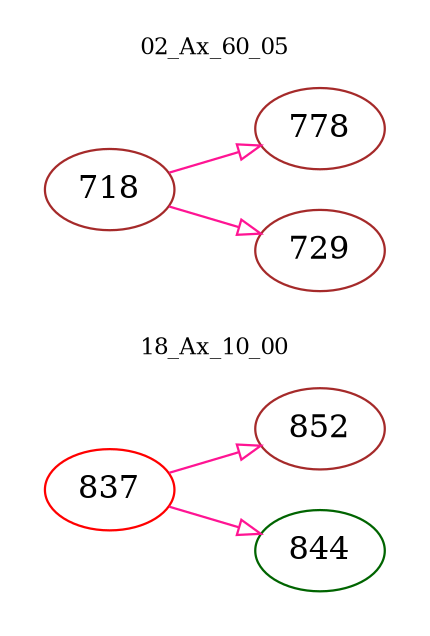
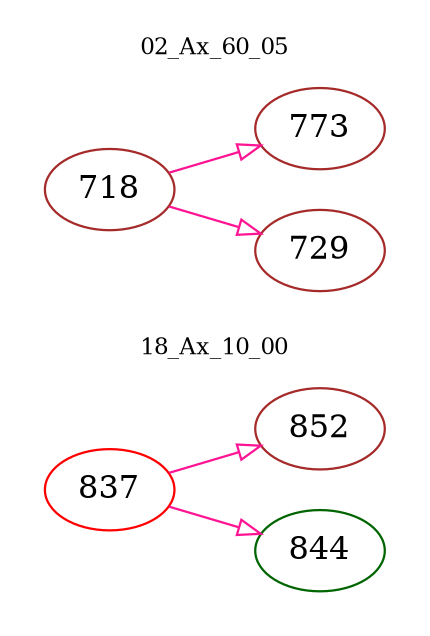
  digraph {
    rankdir=LR
    node [color=brown]
    edge [arrowhead=onormal color=deeppink]
    n1 [color=red label=837]
    n2 [color=darkgreen label=844]
    n3 [label=852]
    n4 [label=718]
    n5 [label=729]
-   n6 [label=778]
+   n6 [label=773]
    subgraph cluster_1 {
      color=white
      fontsize=10
      label="18_Ax_10_00"
      n1
      n2
      n3
    }
    subgraph cluster_2 {
      color=white
      fontsize=10
      label="02_Ax_60_05"
      n4
      n5
      n6
    }
    n1 -> n2
    n1 -> n3
    n4 -> n5
    n4 -> n6
  }
